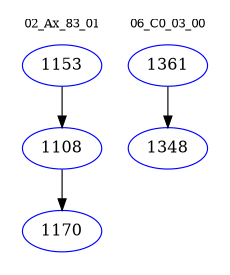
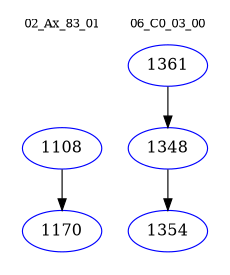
  digraph {
    node [color=blue]
    edge [color=black]
-   n1 [label=1153]
    n2 [label=1108]
    n3 [label=1170]
    n4 [label=1361]
    n5 [label=1348]
+   n6 [label=1354]
    subgraph cluster_1 {
      color=white
      fontsize=10
      label="02_Ax_83_01"
-     n1
      n2
      n3
    }
    subgraph cluster_2 {
      color=white
      fontsize=10
      label="06_C0_03_00"
      n4
      n5
+     n6
    }
-   n1 -> n2
    n2 -> n3
    n4 -> n5
+   n5 -> n6
  }
